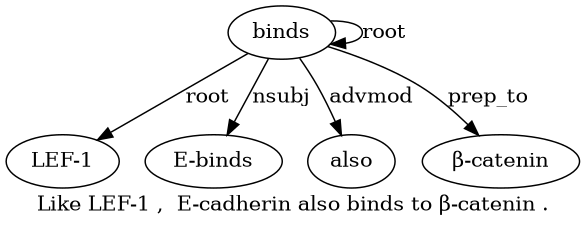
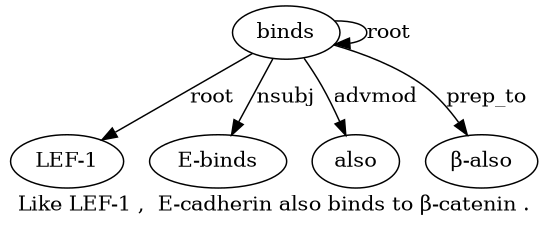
  digraph {
    label="Like LEF-1 ,  E-cadherin also binds to β-catenin ."
    node [fillcolor=white style=filled]
    n1 [label=binds]
    n2 [label="LEF-1"]
    n3 [label="E-binds"]
    n4 [label=also]
-   n5 [label="β-catenin"]
+   n5 [label="β-also"]
    n1 -> n1 [label=root]
    n1 -> n2 [label=root]
    n1 -> n3 [label=nsubj]
    n1 -> n4 [label=advmod]
    n1 -> n5 [label=prep_to]
  }
